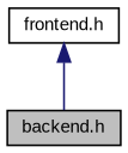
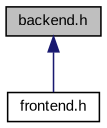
  digraph {
    fontname="Liberation Sans"
    node [color=black fontname="Liberation Sans" fontsize=10 shape=record style=filled]
    n1 [fillcolor=grey75 fontcolor=black height=0.2 label="backend.h" width=0.4]
    n2 [fillcolor=white height=0.2 label="frontend.h" width=0.4]
-   n2 -> n1 [color=midnightblue dir=back fontname="Liberation Sans" fontsize=10 labelfontname=Helvetica labelfontsize=10 style=solid]
+   n1 -> n2 [color=midnightblue dir=back fontname="Liberation Sans" fontsize=10 labelfontname=Helvetica labelfontsize=10 style=solid]
  }
